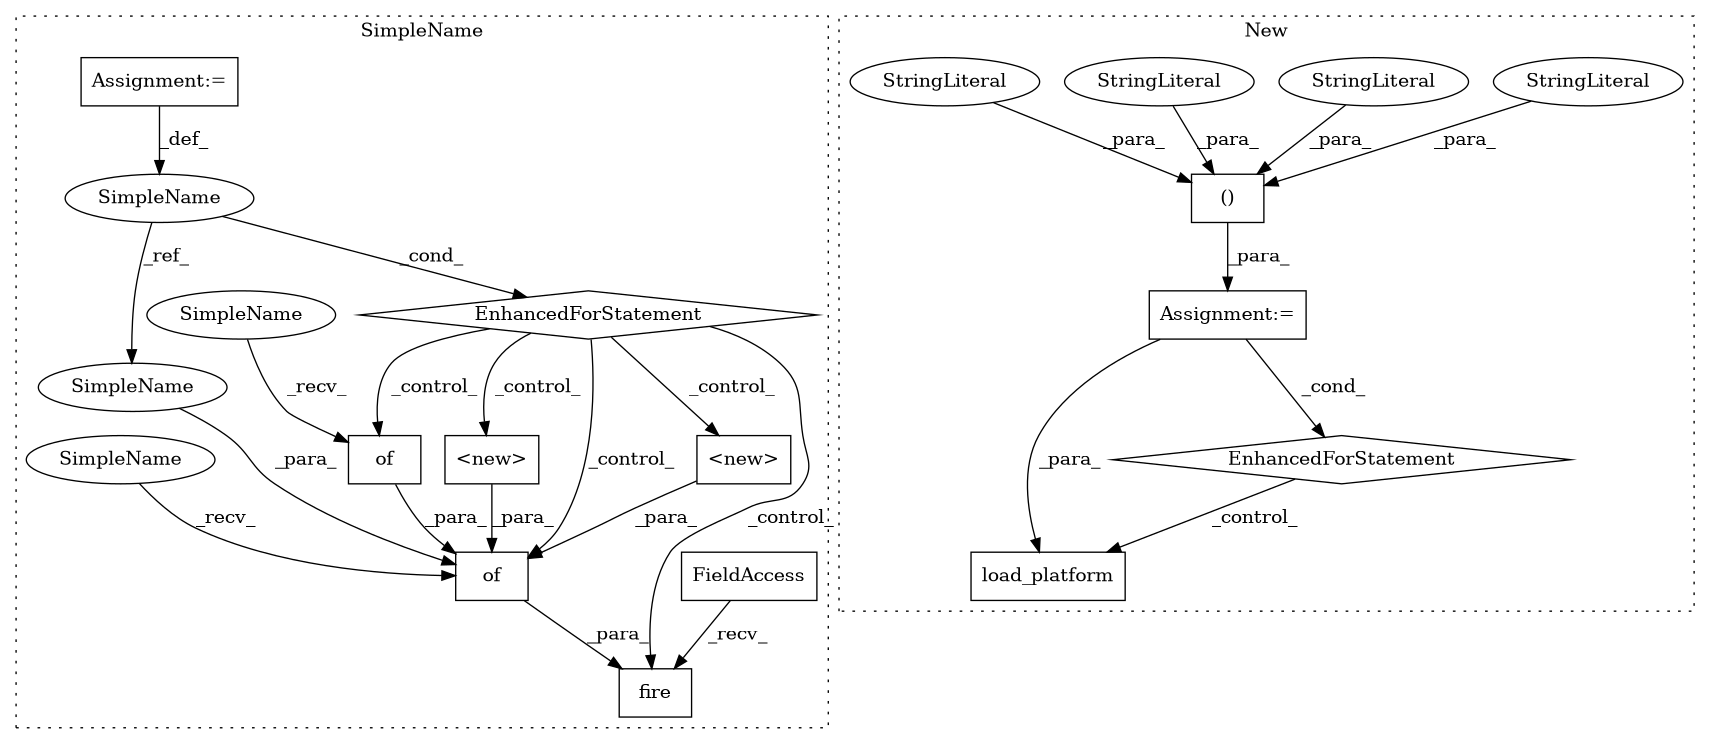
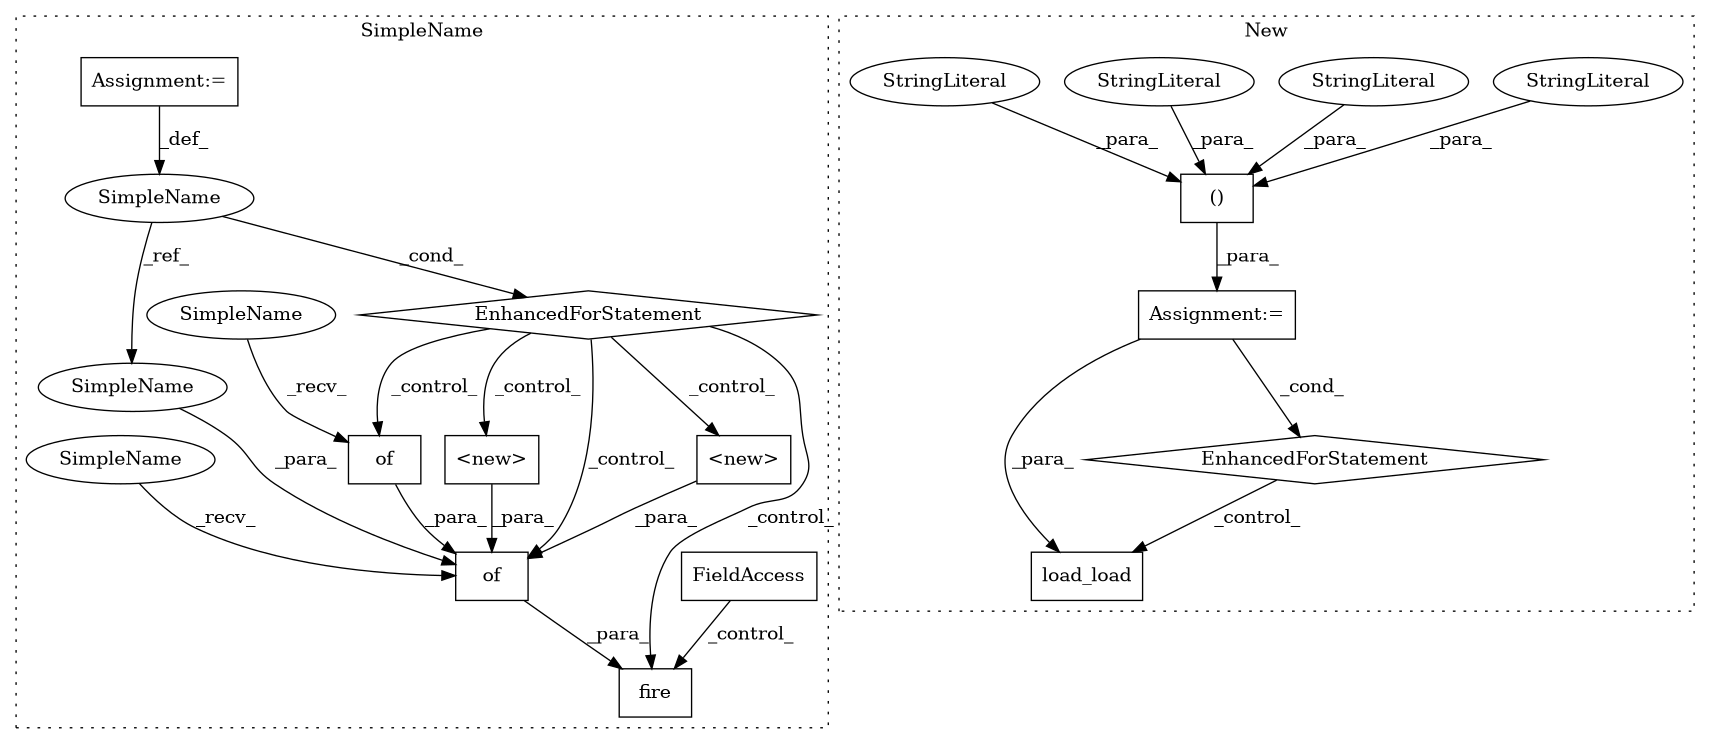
  digraph {
    node [a=32 l=8 s="1230,1558" shape=box]
    n1 [l="5,1" label=fire s="1683,1781"]
    n2 [a=22 label=FieldAccess s=1674]
    n3 [l="3,1" label=of s="1718,1780"]
    n4 [l=4 label=of s=1776]
    n5 [a=14 l=18 label="<new>" s=1721]
    n6 [a=70 l="79,3" label=EnhancedForStatement shape=diamond]
    n7 [a=42 l=9 label=SimpleName s=1321 shape=ellipse]
    n8 [a=14 l=21 label="<new>" s=1750]
    n9 [a=7 l="79,3" label="Assignment:="]
    n10 [a=42 l=9 label=SimpleName s=1740 shape=ellipse]
    n11 [a=42 l=3 label=SimpleName s=1714 shape=ellipse]
    n12 [a=42 l=3 label=SimpleName s=1772 shape=ellipse]
    n13 [a=70 l="53,3" label=EnhancedForStatement s="836,995" shape=diamond]
    n14 [a=7 l="53,3" label="Assignment:=" s="836,995"]
-   n15 [l="14,1" label=load_platform s="1016,1063"]
+   n15 [l="14,1" label=load_load s="1016,1063"]
    n16 [a=106 l=82 label="()" s=913]
    n17 [a=45 label=StringLiteral s=913 shape=ellipse]
    n18 [a=45 l=6 label=StringLiteral s=989 shape=ellipse]
    n19 [a=45 l=21 label=StringLiteral s=955 shape=ellipse]
    n20 [a=45 label=StringLiteral s=934 shape=ellipse]
    subgraph cluster_1 {
      label=SimpleName
      style=dotted
      n1
      n2
      n3
      n4
      n5
      n6
      n7
      n8
      n9
      n10
      n11
      n12
    }
    subgraph cluster_2 {
      label=New
      style=dotted
      n13
      n14
      n15
      n16
      n17
      n18
      n19
      n20
    }
-   n2 -> n1 [label=_recv_]
+   n2 -> n1 [label=_control_]
    n3 -> n1 [label=_para_]
    n4 -> n3 [label=_para_]
    n5 -> n3 [label=_para_]
    n6 -> n1 [label=_control_]
    n6 -> n3 [label=_control_]
    n6 -> n4 [label=_control_]
    n6 -> n5 [label=_control_]
    n6 -> n8 [label=_control_]
    n7 -> n6 [label=_cond_]
    n7 -> n10 [label=_ref_]
    n8 -> n3 [label=_para_]
    n9 -> n7 [label=_def_]
    n10 -> n3 [label=_para_]
    n11 -> n3 [label=_recv_]
    n12 -> n4 [label=_recv_]
    n13 -> n15 [label=_control_]
    n14 -> n13 [label=_cond_]
    n14 -> n15 [label=_para_]
    n16 -> n14 [label=_para_]
    n17 -> n16 [label=_para_]
    n18 -> n16 [label=_para_]
    n19 -> n16 [label=_para_]
    n20 -> n16 [label=_para_]
  }
